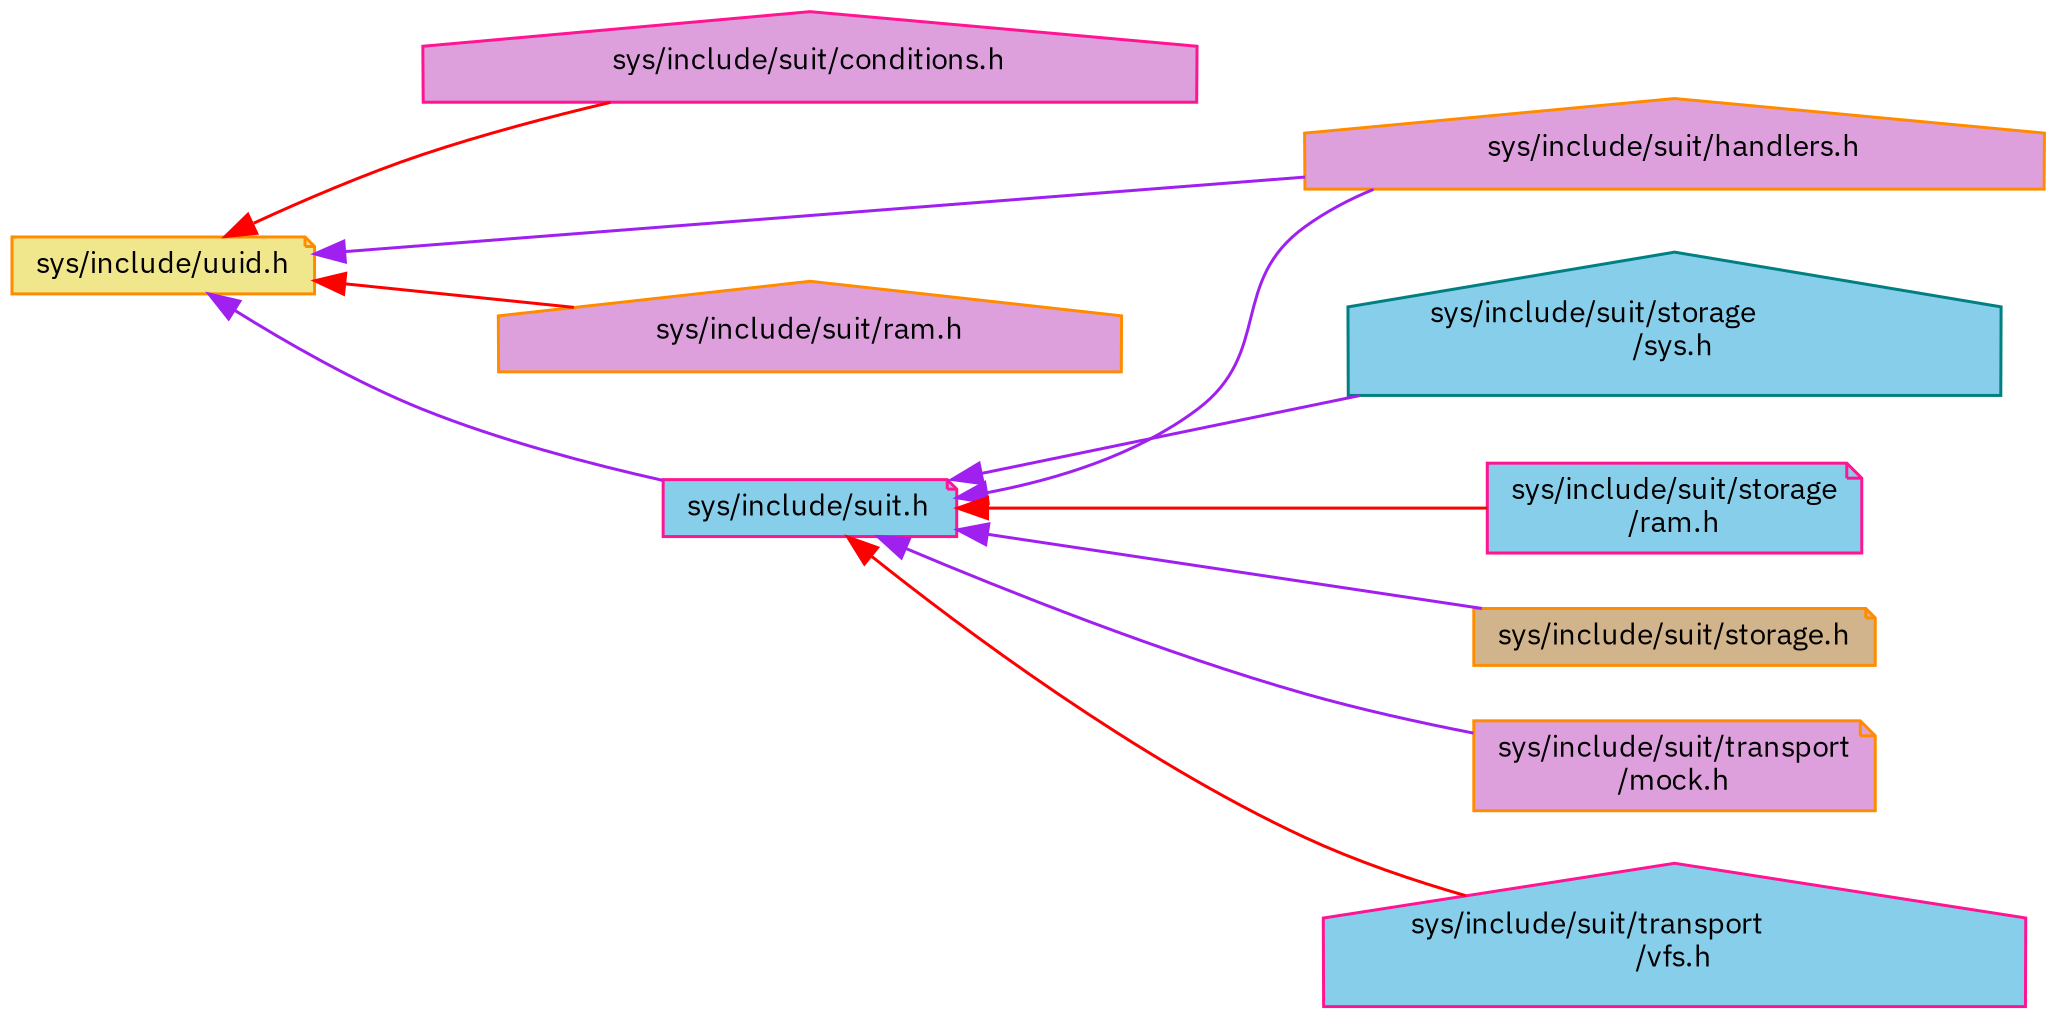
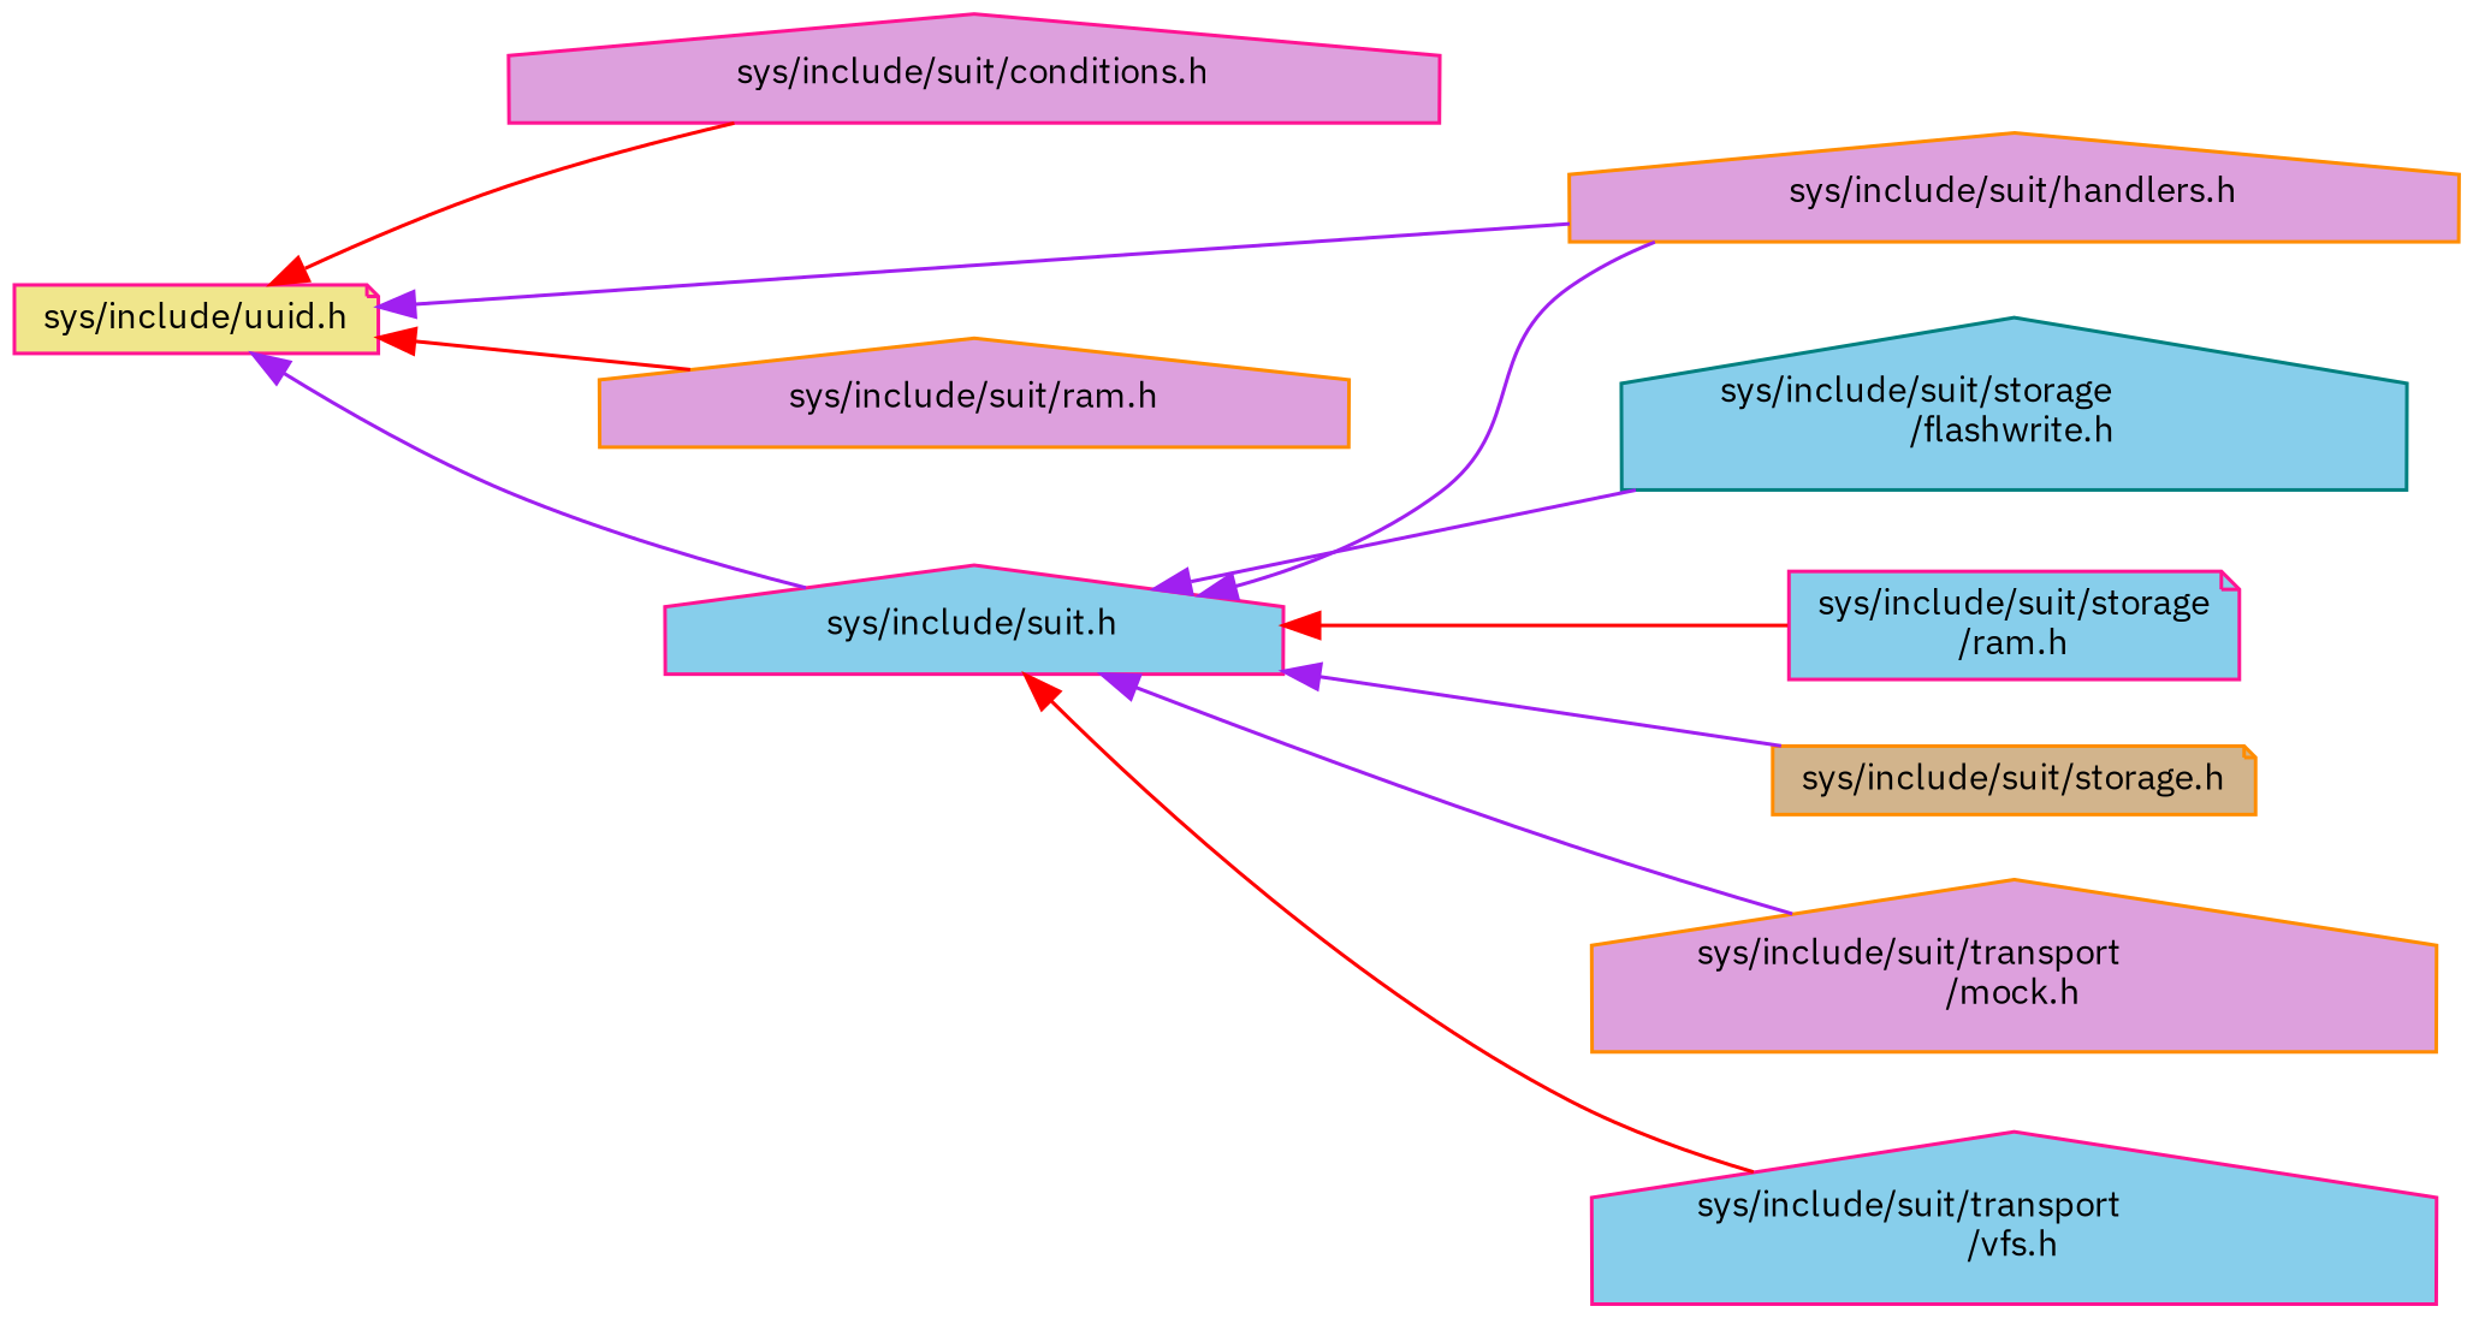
  digraph {
    fontname="IBM Plex Sans"
    rankdir=LR
    node [color=deeppink fillcolor=plum fontname="IBM Plex Sans" fontsize=10 shape=note style=filled]
    edge [color=purple dir=back fontname="IBM Plex Sans" fontsize=10 labelfontname=Helvetica labelfontsize=10 style=solid]
-   n1 [color=darkorange fillcolor=khaki fontcolor=black height=0.2 label="sys/include/uuid.h" width=0.4]
+   n1 [fillcolor=khaki fontcolor=black height=0.2 label="sys/include/uuid.h" width=0.4]
    n2 [height=0.2 label="sys/include/suit/conditions.h" shape=house width=0.4]
    n3 [color=darkorange height=0.2 label="sys/include/suit/handlers.h" shape=house width=0.4]
    n4 [color=darkorange height=0.2 label="sys/include/suit/ram.h" shape=house width=0.4]
-   n5 [fillcolor=skyblue height=0.2 label="sys/include/suit.h" width=0.4]
-   n6 [color=teal fillcolor=skyblue height=0.2 label="sys/include/suit/storage\l/sys.h" shape=house width=0.4]
+   n5 [fillcolor=skyblue height=0.2 label="sys/include/suit.h" shape=house width=0.4]
+   n6 [color=teal fillcolor=skyblue height=0.2 label="sys/include/suit/storage\l/flashwrite.h" shape=house width=0.4]
    n7 [fillcolor=skyblue height=0.2 label="sys/include/suit/storage\l/ram.h" width=0.4]
    n8 [color=darkorange fillcolor=tan height=0.2 label="sys/include/suit/storage.h" width=0.4]
-   n9 [color=darkorange height=0.2 label="sys/include/suit/transport\l/mock.h" width=0.4]
+   n9 [color=darkorange height=0.2 label="sys/include/suit/transport\l/mock.h" shape=house width=0.4]
    n10 [fillcolor=skyblue height=0.2 label="sys/include/suit/transport\l/vfs.h" shape=house width=0.4]
    n1 -> n2 [color=red]
    n1 -> n3
    n1 -> n4 [color=red]
    n1 -> n5
    n5 -> n3
    n5 -> n6
    n5 -> n7 [color=red]
    n5 -> n8
    n5 -> n9
    n5 -> n10 [color=red]
  }
